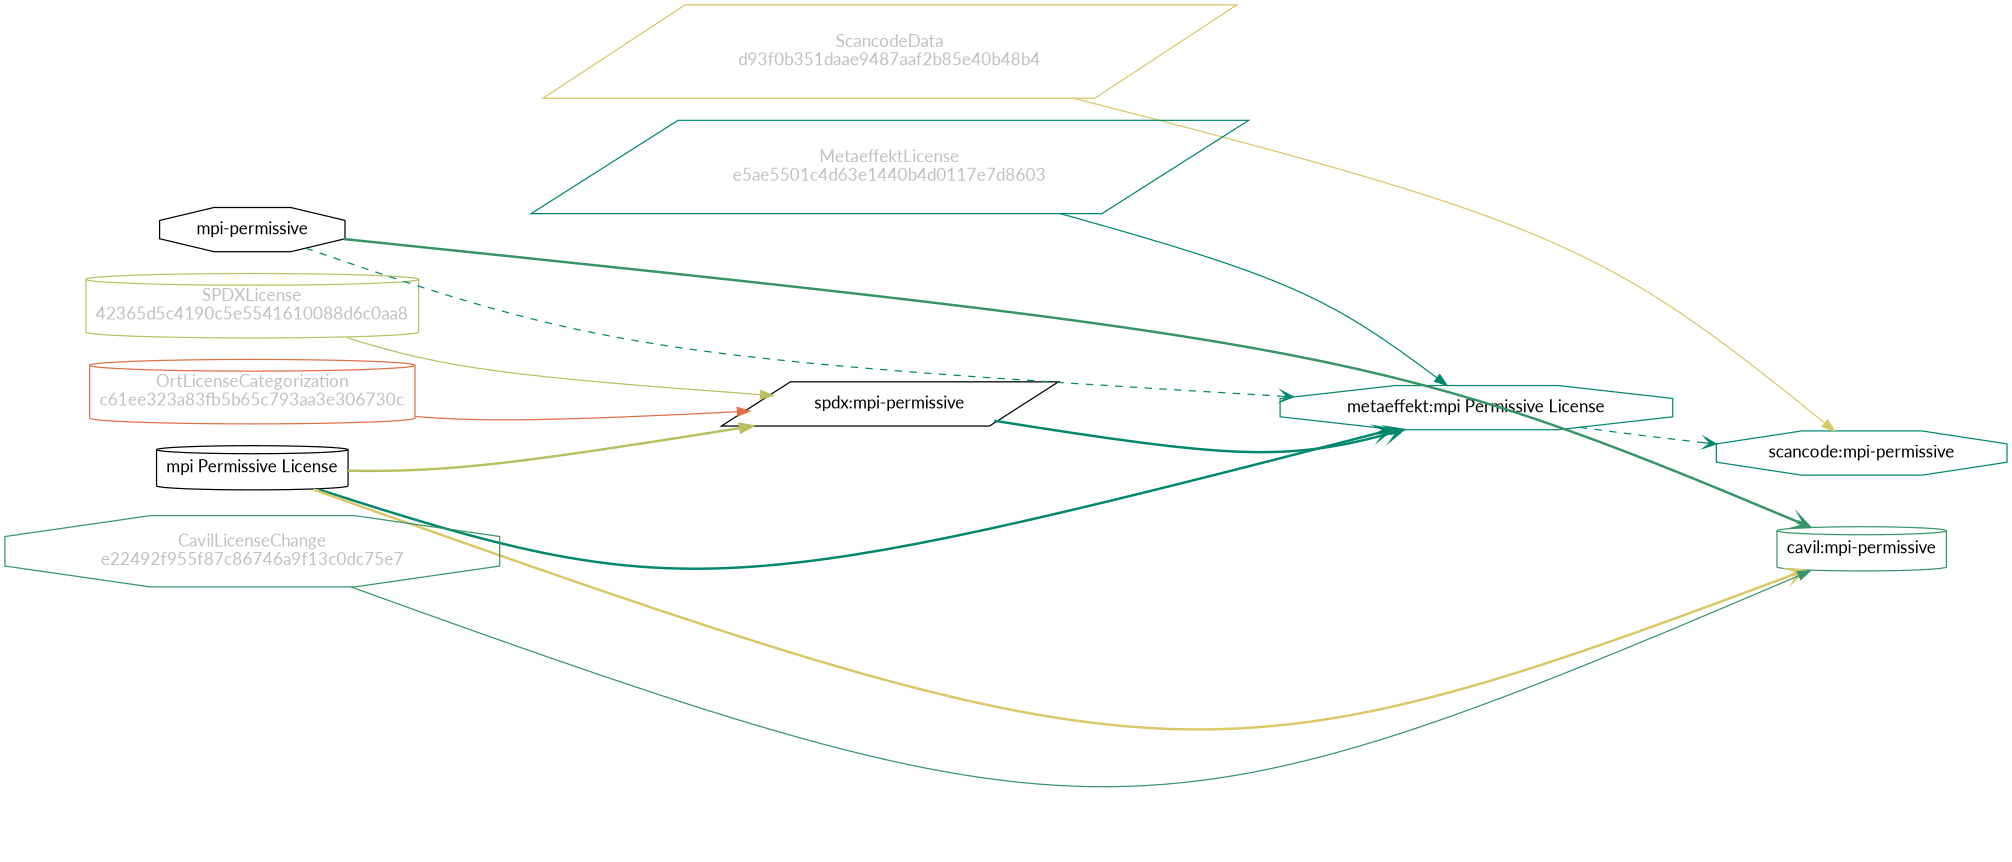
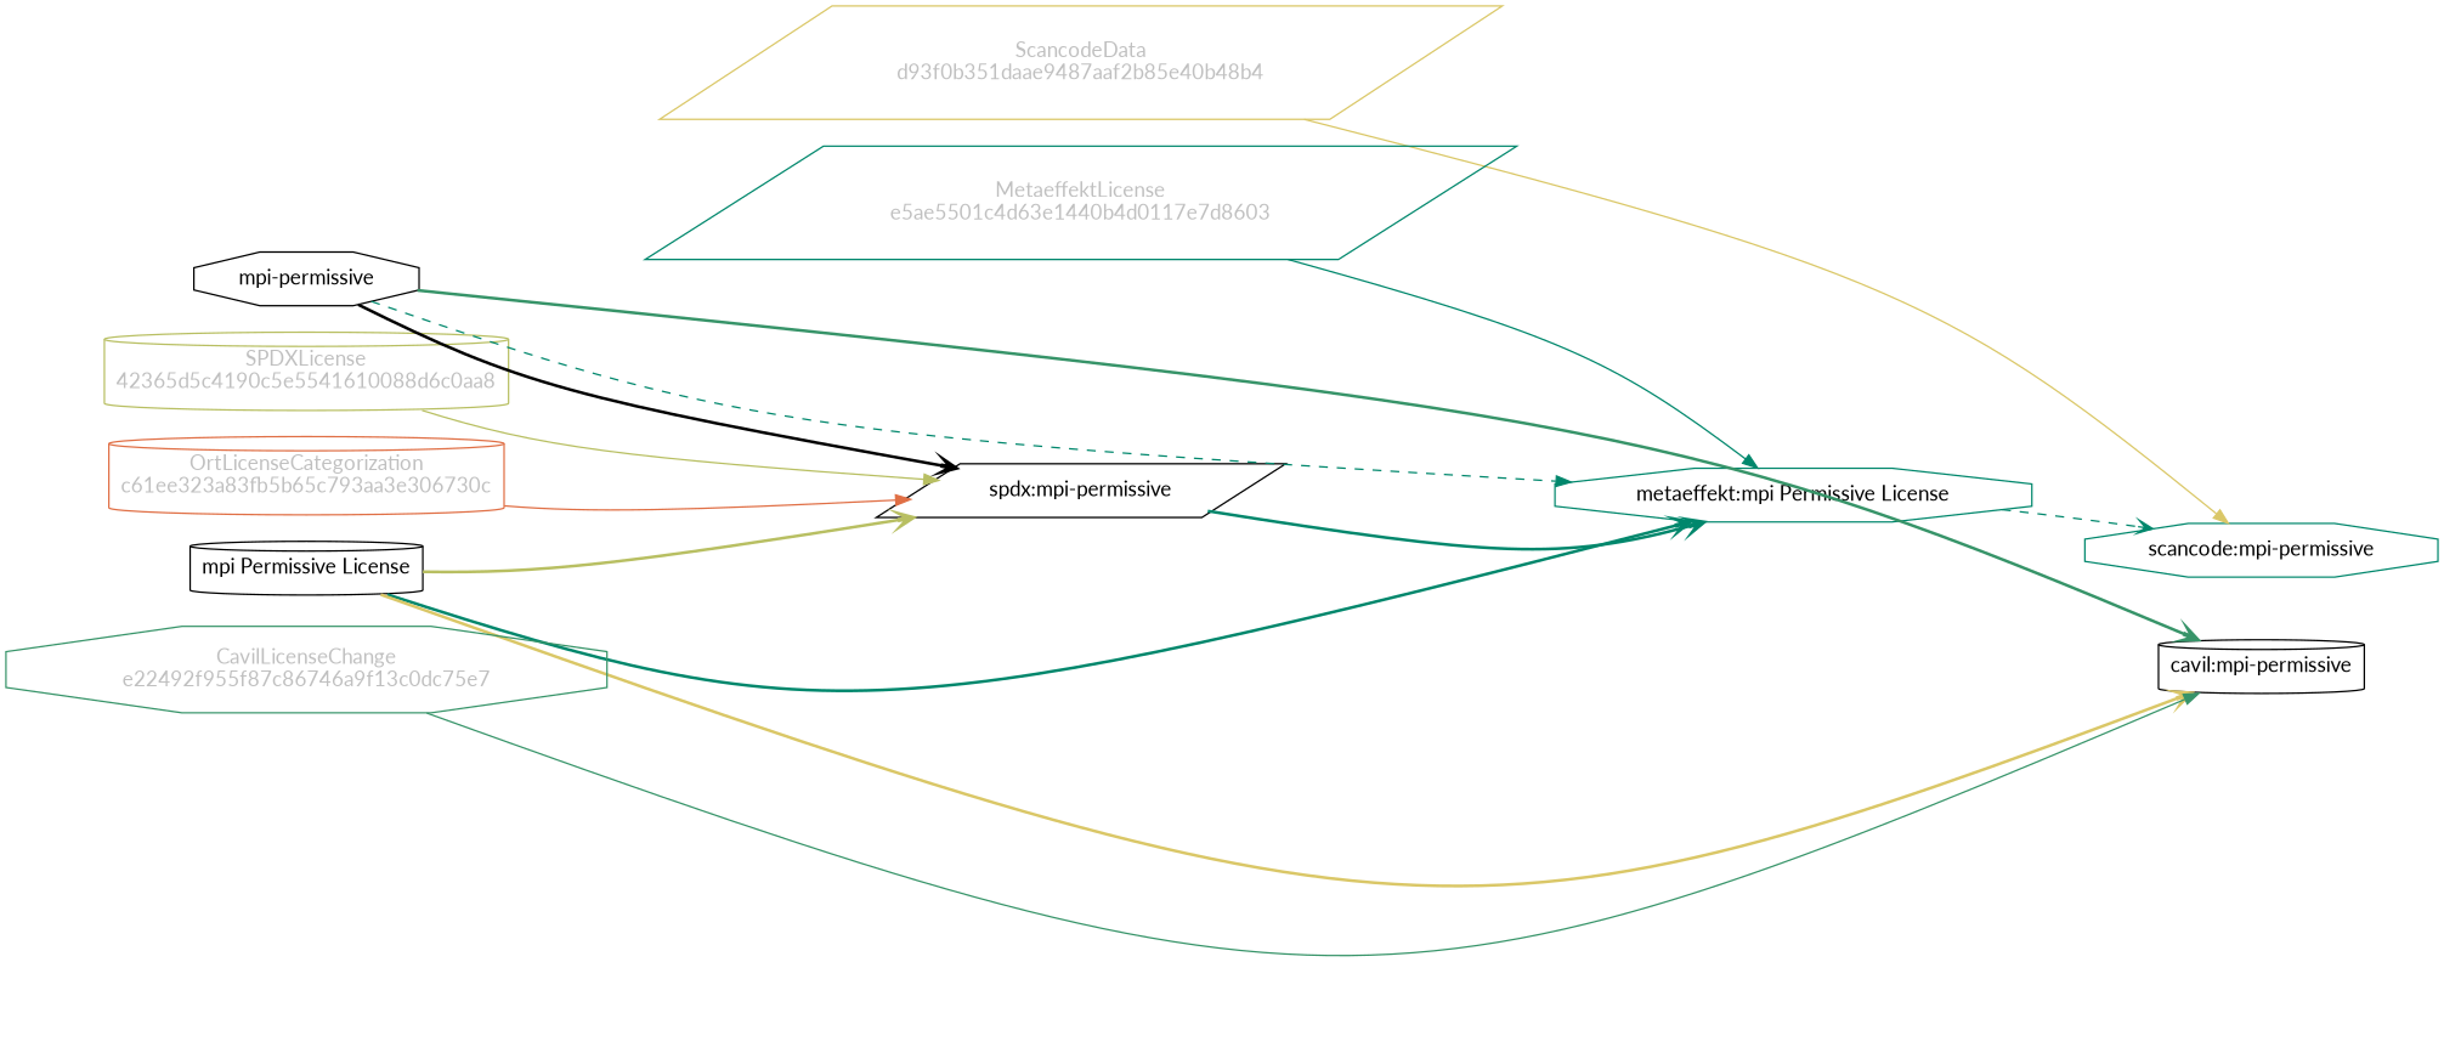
  strict digraph {
    fontname=Lato
    rankdir=LR
    splines=curved
    node [fontname=Lato shape=cylinder]
    edge [color="#00876c" fontname=Lato weight=0.5 arrowhead=vee style=bold]
    n1 [color="#b8bf62" fillcolor="beige;1" fontcolor=gray label="SPDXLicense\n42365d5c4190c5e5541610088d6c0aa8"]
    n2 [label="spdx:mpi-permissive" shape=parallelogram]
    n3 [color="#00876c" label="metaeffekt:mpi Permissive License" shape=octagon]
    n4 [label="mpi-permissive" shape=octagon]
-   n5 [color="#379469" label="cavil:mpi-permissive"]
+   n5 [color=black label="cavil:mpi-permissive"]
    n6 [color="#00876c" label="scancode:mpi-permissive" shape=octagon]
    n7 [label="mpi Permissive License"]
    n8 [color="#dac767" fillcolor="beige;1" fontcolor=gray label="ScancodeData\nd93f0b351daae9487aaf2b85e40b48b4" shape=parallelogram]
    n9 [color="#e06f45" fillcolor="beige;1" fontcolor=gray label="OrtLicenseCategorization\nc61ee323a83fb5b65c793aa3e306730c"]
    n10 [color="#379469" fillcolor="beige;1" fontcolor=gray label="CavilLicenseChange\ne22492f955f87c86746a9f13c0dc75e7" shape=octagon]
    n11 [color="#00876c" fillcolor="beige;1" fontcolor=gray label="MetaeffektLicense\ne5ae5501c4d63e1440b4d0117e7d8603" shape=parallelogram]
    n1 -> n2 [color="#b8bf62" arrowhead="" style=""]
    n2 -> n3 [weight=0.7]
-   n4 -> n3 [style=dashed]
+   n4 -> n2 [weight=0.7 color=""]
+   n4 -> n3 [arrowhead=normal style=dashed]
    n4 -> n5 [color="#379469" weight=0.7]
-   n6 -> n3 [style=dashed]
-   n7 -> n2 [arrowhead=normal color="#b8bf62" weight=0.7]
+   n3 -> n6 [style=dashed]
+   n7 -> n2 [color="#b8bf62" weight=0.7]
    n7 -> n3 [weight=0.7]
    n7 -> n5 [color="#dac767" weight=0.7]
    n8 -> n6 [color="#dac767" arrowhead="" style=""]
    n9 -> n2 [color="#e06f45" arrowhead="" style=""]
    n10 -> n5 [color="#379469" arrowhead="" style=""]
    n11 -> n3 [arrowhead="" style=""]
  }
